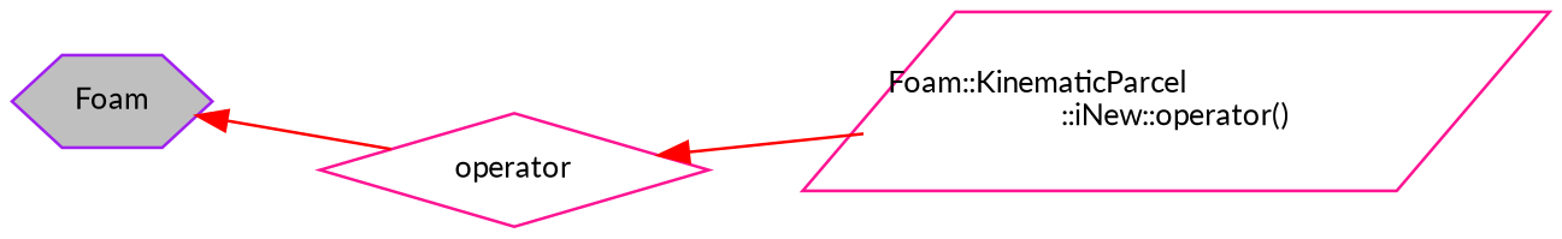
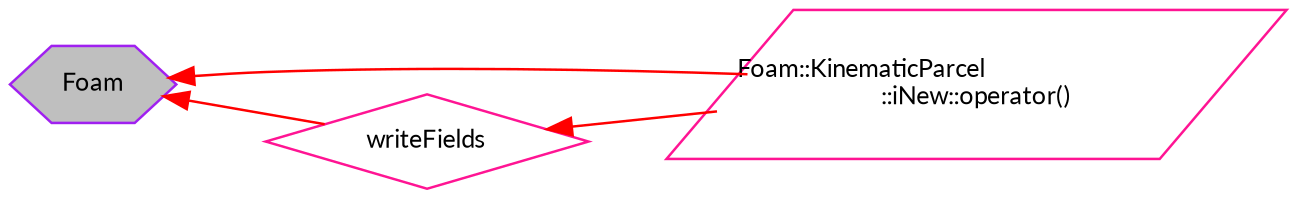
  digraph {
    fontname=Lato
    rankdir=LR
    node [color=deeppink fontname=Lato fontsize=10]
    edge [color=red dir=back fontname=Lato fontsize=10 labelfontname=FreeSans labelfontsize=10 style=solid]
    n1 [color=purple fillcolor=grey75 fontcolor=black height=0.2 label=Foam shape=hexagon style=filled width=0.4]
    n2 [height=0.2 label="Foam::KinematicParcel\l::iNew::operator()" shape=parallelogram width=0.4]
-   n3 [height=0.2 label=operator shape=diamond width=0.4]
+   n3 [height=0.2 label=writeFields shape=diamond width=0.4]
+   n1 -> n2
    n1 -> n3
    n3 -> n2
  }
